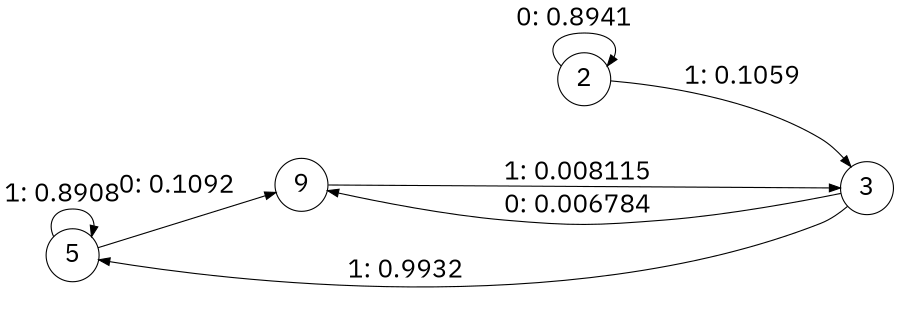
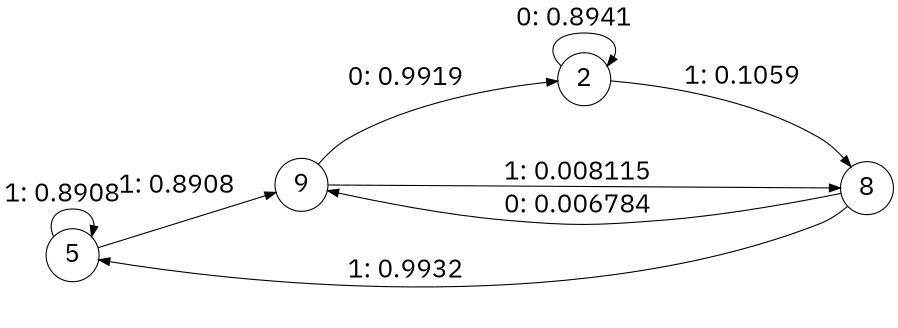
  digraph {
    fontname="IBM Plex Sans"
    rankdir=LR
    node [fontname="IBM Plex Sans" fontsize=24 shape=circle]
    edge [fontname="IBM Plex Sans" fontsize=24]
    n1 [label=5]
    n2 [label=9]
    2
-   3
+   3 [label=8]
    n1 -> n1 [label="1: 0.8908   "]
-   n1 -> n2 [label="0: 0.1092   "]
+   n1 -> n2 [label="1: 0.8908   "]
+   n2 -> 2 [label="0: 0.9919   "]
    n2 -> 3 [label="1: 0.008115  "]
    2 -> 2 [label="0: 0.8941   "]
    2 -> 3 [label="1: 0.1059   "]
    3 -> n1 [label="1: 0.9932   "]
    3 -> n2 [label="0: 0.006784  "]
  }
